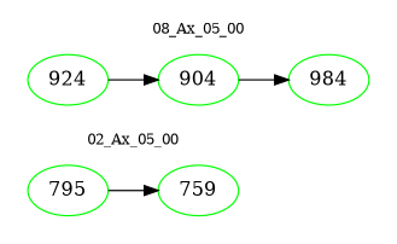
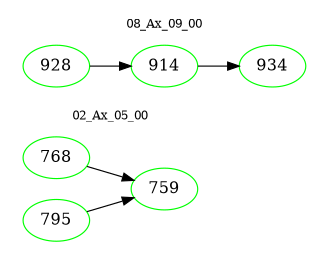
  digraph {
    rankdir=LR
    node [color=green]
    edge [color=black]
+   n1 [label=768]
    n2 [label=759]
    n3 [label=795]
-   n4 [label=924]
-   n5 [label=904]
-   n6 [label=984]
+   n4 [label=928]
+   n5 [label=914]
+   n6 [label=934]
    subgraph cluster_1 {
      color=white
      fontsize=10
      label="02_Ax_05_00"
+     n1
      n2
      n3
    }
    subgraph cluster_2 {
      color=white
      fontsize=10
-     label="08_Ax_05_00"
+     label="08_Ax_09_00"
      n4
      n5
      n6
    }
+   n1 -> n2
    n3 -> n2
    n4 -> n5
    n5 -> n6
  }
